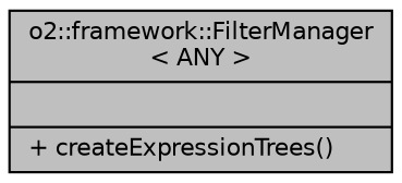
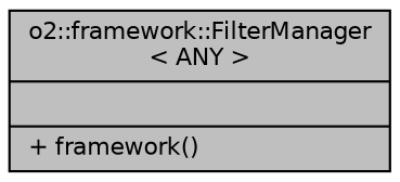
  digraph {
-   n1 [color=black fillcolor=grey75 fontcolor=black fontname=Helvetica fontsize=10 height=0.2 label="{o2::framework::FilterManager\l\< ANY \>\n||+ createExpressionTrees()\l}" shape=record style=filled width=0.4]
+   n1 [color=black fillcolor=grey75 fontcolor=black fontname=Helvetica fontsize=10 height=0.2 label="{o2::framework::FilterManager\l\< ANY \>\n||+ framework()\l}" shape=record style=filled width=0.4]
  }
